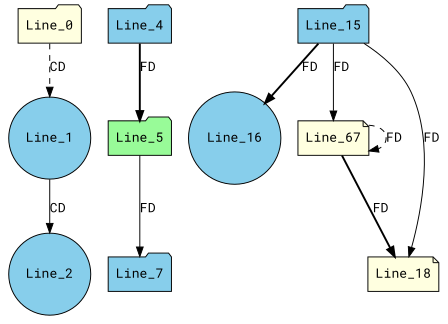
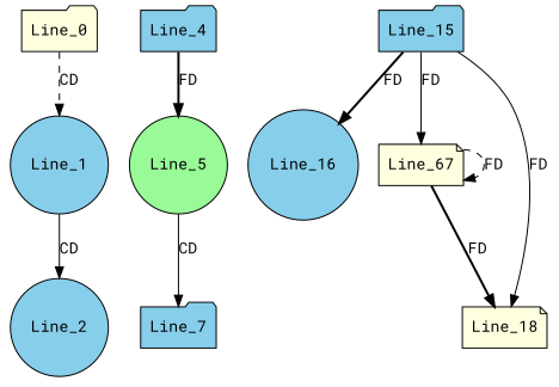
  digraph {
    fontname="Roboto Mono"
    node [fillcolor=skyblue fontname="Roboto Mono" shape=folder style=filled]
    edge [fontname="Roboto Mono" style=solid]
    Line_0 [fillcolor=lightyellow]
    Line_1 [shape=circle]
    Line_2 [shape=circle]
-   Line_5 [fillcolor=palegreen]
+   Line_5 [fillcolor=palegreen shape=circle]
    Line_4
    Line_7
    Line_16 [shape=circle]
    Line_15
    n9 [fillcolor=lightyellow label=Line_67 shape=note]
    Line_18 [fillcolor=lightyellow shape=note]
    Line_0 -> Line_1 [label=CD style=dashed]
    Line_1 -> Line_2 [label=CD]
-   Line_5 -> Line_7 [label=FD]
+   Line_5 -> Line_7 [label=CD]
    Line_4 -> Line_5 [label=FD style=bold]
    Line_15 -> Line_16 [label=FD style=bold]
    Line_15 -> n9 [label=FD]
    Line_15 -> Line_18 [label=FD]
    n9 -> n9 [label=FD style=dashed]
    n9 -> Line_18 [label=FD style=bold]
  }
